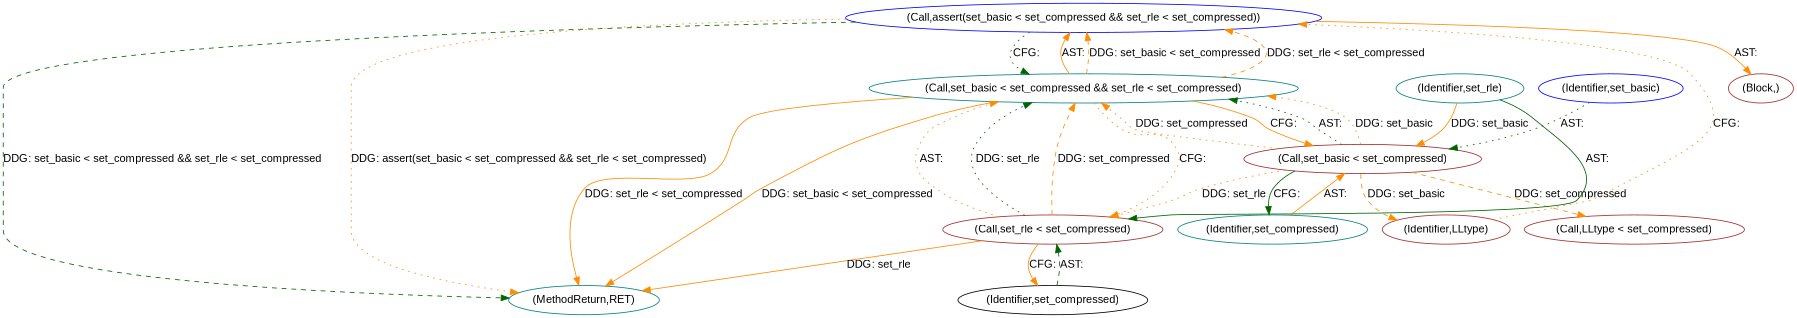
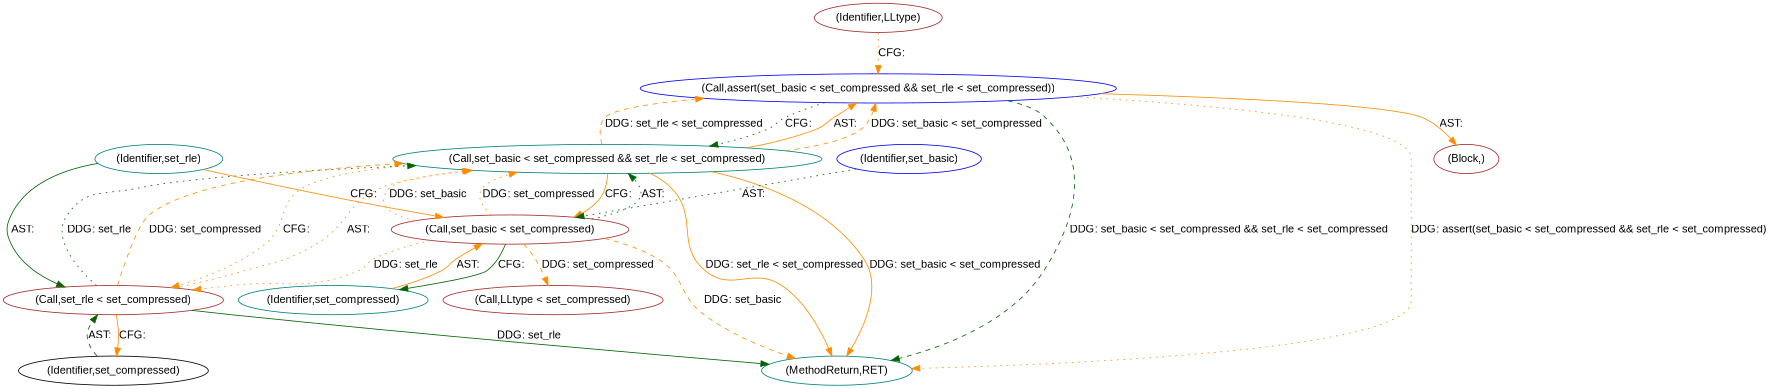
  digraph {
    fontname="Liberation Sans"
    node [color=brown fontname="Liberation Sans"]
    edge [color=darkorange fontname="Liberation Sans" style=dotted]
    n1 [color=blue label="(Call,assert(set_basic < set_compressed && set_rle < set_compressed))"]
    n2 [color=teal label="(Call,set_basic < set_compressed && set_rle < set_compressed)"]
    n3 [label="(Block,)"]
    n4 [color=teal label="(MethodReturn,RET)"]
    n5 [label="(Call,set_basic < set_compressed)"]
    n6 [label="(Call,set_rle < set_compressed)"]
    n7 [color=teal label="(Identifier,set_compressed)"]
    n8 [label="(Call,LLtype < set_compressed)"]
    n9 [color=black label="(Identifier,set_compressed)"]
    n10 [color=teal label="(Identifier,set_rle)"]
    n11 [label="(Identifier,LLtype)"]
    n12 [color=blue label="(Identifier,set_basic)"]
    n1 -> n2 [color=darkgreen label="CFG: "]
    n1 -> n3 [label="AST: " style=solid]
    n1 -> n4 [color=darkgreen label="DDG: set_basic < set_compressed && set_rle < set_compressed" style=dashed]
    n1 -> n4 [label="DDG: assert(set_basic < set_compressed && set_rle < set_compressed)"]
    n2 -> n1 [label="AST: " style=solid]
    n2 -> n1 [label="DDG: set_basic < set_compressed" style=dashed]
    n2 -> n1 [label="DDG: set_rle < set_compressed" style=dashed]
    n2 -> n4 [label="DDG: set_rle < set_compressed" style=solid]
    n2 -> n4 [label="DDG: set_basic < set_compressed" style=solid]
    n2 -> n5 [label="CFG: " style=solid]
    n2 -> n6 [label="CFG: "]
    n5 -> n2 [color=darkgreen label="AST: "]
    n5 -> n2 [label="DDG: set_basic"]
    n5 -> n2 [label="DDG: set_compressed"]
-   n5 -> n11 [label="DDG: set_basic" style=dashed]
+   n5 -> n4 [label="DDG: set_basic" style=dashed]
    n5 -> n6 [label="DDG: set_rle"]
    n5 -> n7 [color=darkgreen label="CFG: " style=solid]
    n5 -> n8 [label="DDG: set_compressed" style=dashed]
    n6 -> n2 [label="AST: "]
    n6 -> n2 [color=darkgreen label="DDG: set_rle"]
    n6 -> n2 [label="DDG: set_compressed" style=dashed]
-   n6 -> n4 [label="DDG: set_rle" style=solid]
+   n6 -> n4 [color=darkgreen label="DDG: set_rle" style=solid]
    n6 -> n9 [label="CFG: " style=solid]
    n7 -> n5 [label="AST: " style=solid]
    n9 -> n6 [color=darkgreen label="AST: " style=dashed]
-   n10 -> n5 [label="DDG: set_basic" style=solid]
+   n10 -> n5 [label="CFG: " style=solid]
    n10 -> n6 [color=darkgreen label="AST: " style=solid]
    n11 -> n1 [label="CFG: "]
    n12 -> n5 [color=darkgreen label="AST: "]
  }
